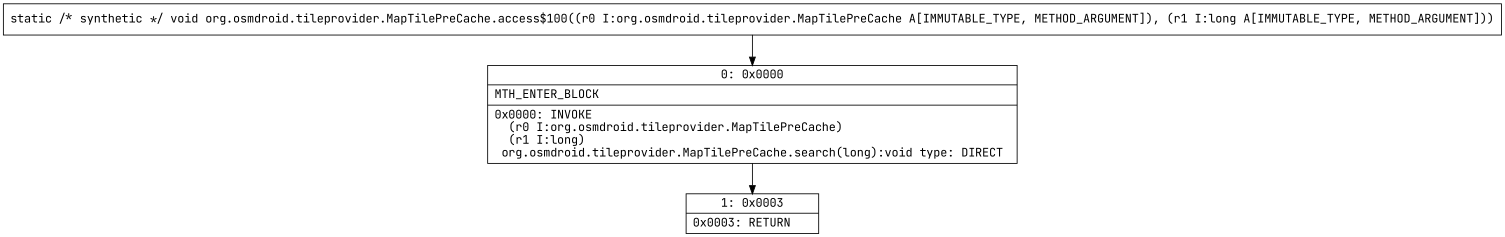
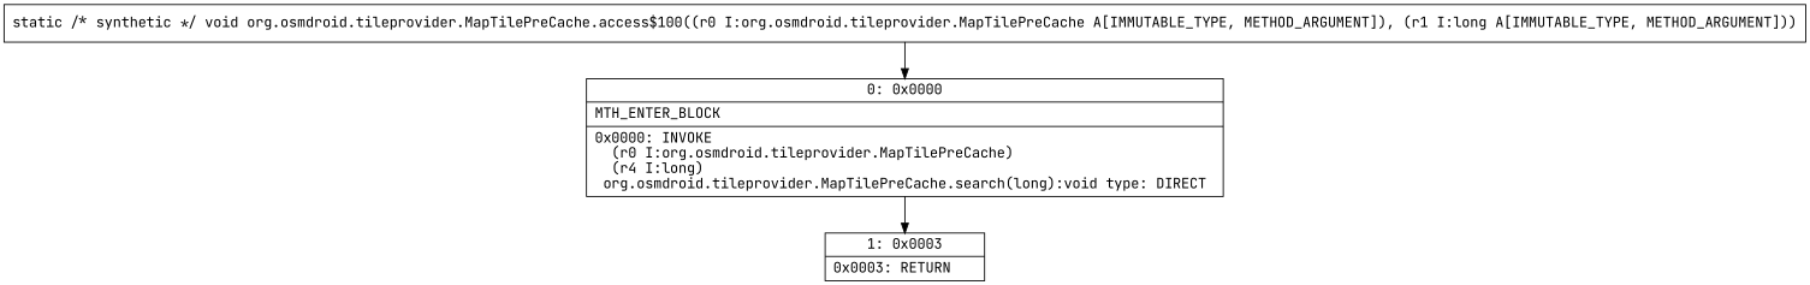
  digraph {
    fontname="JetBrains Mono"
    node [shape=record fontname="JetBrains Mono"]
    edge [fontname="JetBrains Mono"]
-   n1 [label="{0\:\ 0x0000|MTH_ENTER_BLOCK\l|0x0000: INVOKE  \l  (r0 I:org.osmdroid.tileprovider.MapTilePreCache)\l  (r1 I:long)\l org.osmdroid.tileprovider.MapTilePreCache.search(long):void type: DIRECT \l}"]
+   n1 [label="{0\:\ 0x0000|MTH_ENTER_BLOCK\l|0x0000: INVOKE  \l  (r0 I:org.osmdroid.tileprovider.MapTilePreCache)\l  (r4 I:long)\l org.osmdroid.tileprovider.MapTilePreCache.search(long):void type: DIRECT \l}"]
    n2 [label="{1\:\ 0x0003|0x0003: RETURN   \l}"]
    n3 [label="{static \/* synthetic *\/ void org.osmdroid.tileprovider.MapTilePreCache.access$100((r0 I:org.osmdroid.tileprovider.MapTilePreCache A[IMMUTABLE_TYPE, METHOD_ARGUMENT]), (r1 I:long A[IMMUTABLE_TYPE, METHOD_ARGUMENT])) }"]
    n1 -> n2
    n3 -> n1
  }
